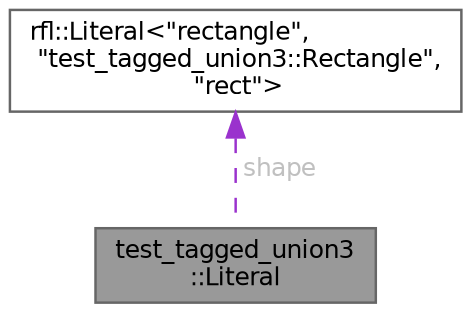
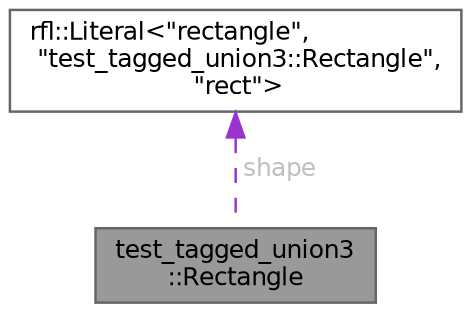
  digraph {
    fontname="DejaVu Sans"
    node [color=gray40 fontname="DejaVu Sans" fontsize=10 shape=box style=filled]
-   n1 [fillcolor=grey60 fontcolor=black height=0.2 label="test_tagged_union3\l::Literal" width=0.4]
+   n1 [fillcolor=grey60 fontcolor=black height=0.2 label="test_tagged_union3\l::Rectangle" width=0.4]
    n2 [fillcolor=white height=0.2 label="rfl::Literal\<\"rectangle\",\l \"test_tagged_union3::Rectangle\",\l \"rect\"\>" width=0.4]
    n2 -> n1 [color=darkorchid3 dir=back fontcolor=grey fontname="DejaVu Sans" fontsize=10 label=" shape" labelfontname=Helvetica labelfontsize=10 style=dashed]
  }
